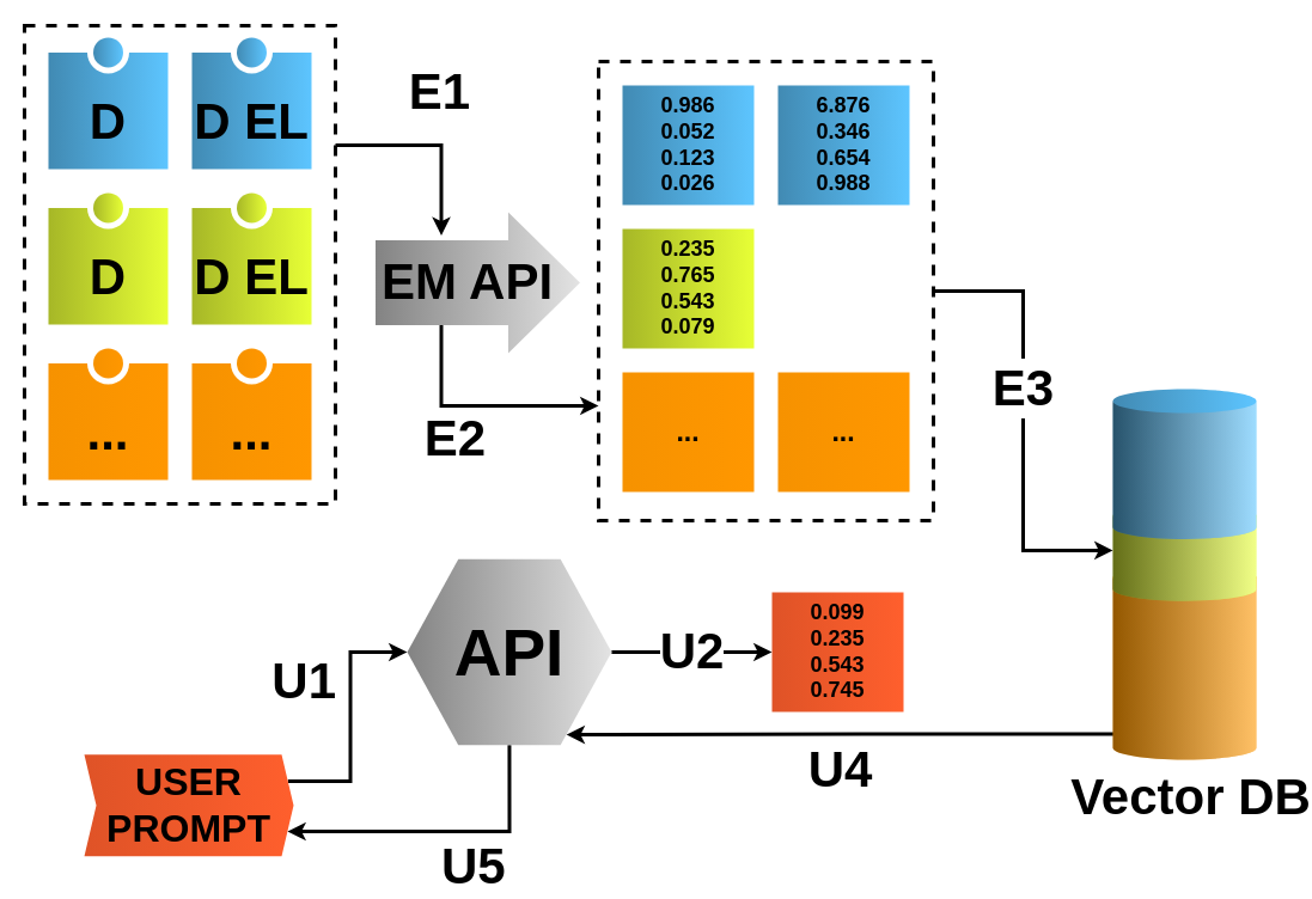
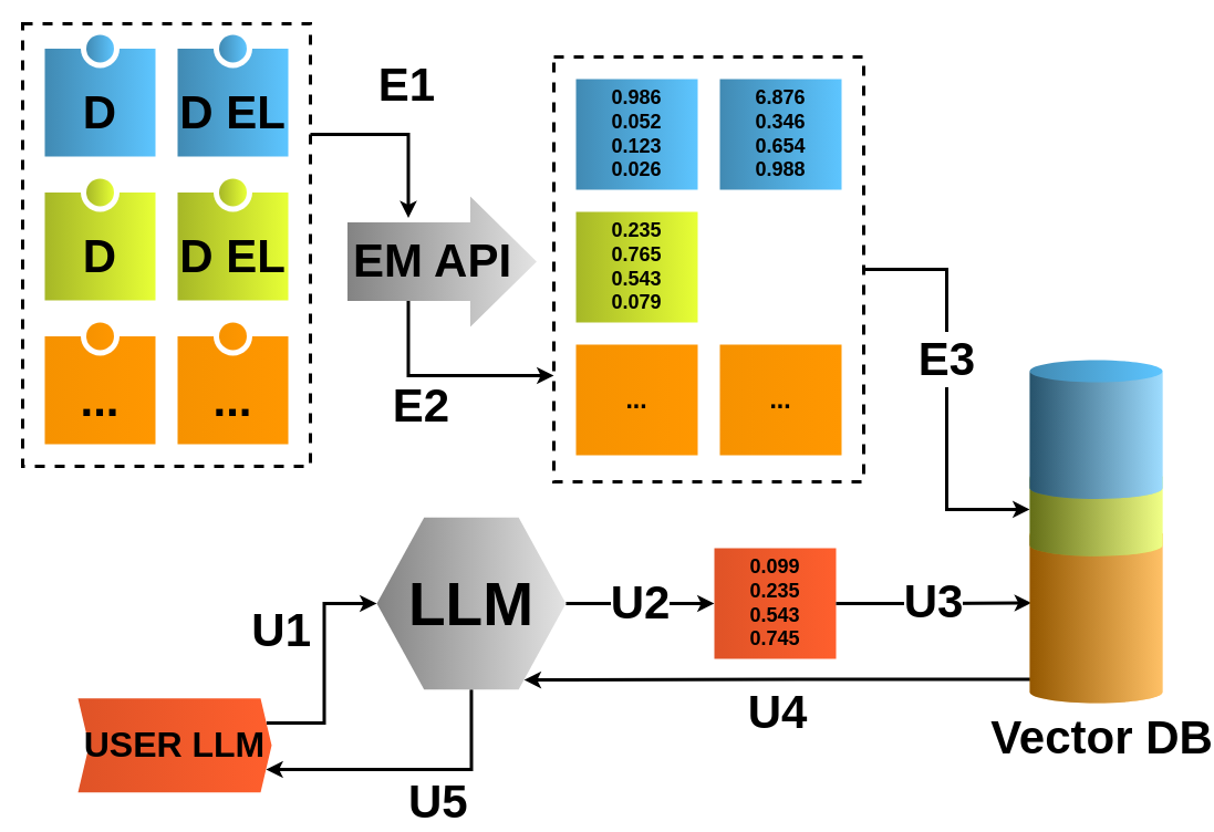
  <mxCell id="0" />
  <mxCell id="1" parent="0" />
  <mxCell id="2" value="" style="html=1;fillColor=none;strokeColor=#000000;shadow=0;fontSize=18;fontColor=#000000;align=center;fontStyle=1;whiteSpace=wrap;rounded=0;gradientColor=#1ABAFF;gradientDirection=east;strokeWidth=3;dashed=1;" parent="1" vertex="1"><mxGeometry x="500" y="51" width="280" height="384" as="geometry" /></mxCell>
  <mxCell id="3" value="" style="html=1;fillColor=none;strokeColor=#000000;shadow=0;fontSize=18;fontColor=#000000;align=center;fontStyle=1;whiteSpace=wrap;rounded=0;gradientColor=#1ABAFF;gradientDirection=east;strokeWidth=3;dashed=1;" parent="1" vertex="1"><mxGeometry x="20" y="20.95" width="260" height="400" as="geometry" /></mxCell>
  <mxCell id="4" value="E2" style="edgeStyle=orthogonalEdgeStyle;rounded=0;orthogonalLoop=1;jettySize=auto;html=1;entryX=0;entryY=0.75;entryDx=0;entryDy=0;exitX=0;exitY=0;exitDx=55;exitDy=78;strokeColor=#000000;fontColor=#000000;labelBackgroundColor=none;strokeWidth=3;fontSize=42;fontStyle=1;labelPosition=center;verticalLabelPosition=bottom;align=center;verticalAlign=top;exitPerimeter=0;" parent="1" source="29" target="2" edge="1"><mxGeometry x="-0.114" y="4" relative="1" as="geometry"><Array as="points"><mxPoint x="369" y="339" /></Array><mxPoint as="offset" /></mxGeometry></mxCell>
  <mxCell id="5" value="U2" style="edgeStyle=orthogonalEdgeStyle;rounded=0;orthogonalLoop=1;jettySize=auto;html=1;entryX=0;entryY=0.5;entryDx=0;entryDy=0;strokeColor=#000000;fontColor=#000000;labelBackgroundColor=#FFFFFF;strokeWidth=3;fontSize=42;fontStyle=1;spacing=0;" parent="1" source="7" target="20" edge="1"><mxGeometry relative="1" as="geometry" /></mxCell>
  <mxCell id="6" value="U5" style="edgeStyle=orthogonalEdgeStyle;rounded=0;orthogonalLoop=1;jettySize=auto;html=1;exitX=0.5;exitY=1;exitDx=0;exitDy=0;strokeWidth=3;strokeColor=#000000;fontColor=#000000;labelBackgroundColor=none;fontSize=42;fontStyle=1;spacing=0;labelPosition=right;verticalLabelPosition=bottom;align=left;verticalAlign=top;" parent="1" source="7" target="24" edge="1"><mxGeometry relative="1" as="geometry"><mxPoint x="450" y="705" as="targetPoint" /><Array as="points"><mxPoint x="426" y="695" /></Array></mxGeometry></mxCell>
- <mxCell id="7" value="API" style="shape=hexagon;strokeWidth=4;html=1;fillColor=#838383;strokeColor=none;shadow=0;fontSize=55;fontColor=#000000;align=center;fontStyle=1;whiteSpace=wrap;spacing=10;rounded=0;gradientColor=#E3E3E3;gradientDirection=east;" parent="1" vertex="1"><mxGeometry x="340" y="467.18" width="170.9" height="155.64" as="geometry" /></mxCell>
+ <mxCell id="7" value="LLM" style="shape=hexagon;strokeWidth=4;html=1;fillColor=#838383;strokeColor=none;shadow=0;fontSize=55;fontColor=#000000;align=center;fontStyle=1;whiteSpace=wrap;spacing=10;rounded=0;gradientColor=#E3E3E3;gradientDirection=east;" parent="1" vertex="1"><mxGeometry x="340" y="467.18" width="170.9" height="155.64" as="geometry" /></mxCell>
  <mxCell id="8" value="&lt;font style=&quot;font-size: 42px;&quot;&gt;D&lt;/font&gt;" style="verticalLabelPosition=middle;verticalAlign=middle;html=1;shape=mxgraph.infographic.numberedEntryVert;dy=25;strokeColor=none;fontSize=42;fontColor=#000000;align=center;labelPosition=center;spacingTop=32;fontStyle=1;whiteSpace=wrap;fillColor=#418AB3;gradientColor=#5DC5FF;gradientDirection=east;spacing=0;" parent="1" vertex="1"><mxGeometry x="40" y="30.95" width="100" height="110" as="geometry" /></mxCell>
  <mxCell id="9" value="..." style="verticalLabelPosition=middle;verticalAlign=middle;html=1;shape=mxgraph.infographic.numberedEntryVert;dy=25;strokeColor=none;fontSize=42;fontColor=#000000;align=center;labelPosition=center;spacingTop=32;fontStyle=1;whiteSpace=wrap;fillColor=#F69200;gradientColor=#FF9700;gradientDirection=east;spacing=0;" parent="1" vertex="1"><mxGeometry x="40" y="290.95" width="100" height="110" as="geometry" /></mxCell>
  <mxCell id="10" value="&lt;font style=&quot;font-size: 42px;&quot;&gt;D&amp;nbsp;EL&lt;br style=&quot;font-size: 42px;&quot;&gt;&lt;/font&gt;" style="verticalLabelPosition=middle;verticalAlign=middle;html=1;shape=mxgraph.infographic.numberedEntryVert;dy=25;strokeColor=none;fontSize=42;fontColor=#000000;align=center;labelPosition=center;spacingTop=32;fontStyle=1;whiteSpace=wrap;fillColor=#418AB3;gradientColor=#5DC5FF;gradientDirection=east;spacing=0;" parent="1" vertex="1"><mxGeometry x="160" y="30.95" width="100" height="110" as="geometry" /></mxCell>
  <mxCell id="11" value="..." style="verticalLabelPosition=middle;verticalAlign=middle;html=1;shape=mxgraph.infographic.numberedEntryVert;dy=25;strokeColor=none;fontSize=42;fontColor=#000000;align=center;labelPosition=center;spacingTop=32;fontStyle=1;whiteSpace=wrap;fillColor=#F69200;gradientColor=#FF9700;gradientDirection=east;spacing=0;" parent="1" vertex="1"><mxGeometry x="160" y="290.95" width="100" height="110" as="geometry" /></mxCell>
  <mxCell id="12" value="&lt;span style=&quot;background-color: initial; font-size: 18px;&quot;&gt;0.235&lt;/span&gt;&lt;br style=&quot;font-size: 18px;&quot;&gt;&lt;span style=&quot;background-color: initial; font-size: 18px;&quot;&gt;0.765&lt;/span&gt;&lt;br style=&quot;font-size: 18px;&quot;&gt;&lt;span style=&quot;background-color: initial; font-size: 18px;&quot;&gt;0.543&lt;/span&gt;&lt;br style=&quot;font-size: 18px;&quot;&gt;&lt;span style=&quot;background-color: initial; font-size: 18px;&quot;&gt;0.079&lt;/span&gt;" style="html=1;fillColor=#A6B727;strokeColor=none;shadow=0;fontSize=18;fontColor=#000000;align=center;fontStyle=1;whiteSpace=wrap;rounded=0;gradientColor=#E7FF36;gradientDirection=east;" parent="1" vertex="1"><mxGeometry x="520" y="191" width="110" height="100" as="geometry" /></mxCell>
  <mxCell id="13" value="0.986&lt;br style=&quot;font-size: 18px;&quot;&gt;0.052&lt;br style=&quot;font-size: 18px;&quot;&gt;0.123&lt;br style=&quot;font-size: 18px;&quot;&gt;0.026" style="html=1;fillColor=#418AB3;strokeColor=none;shadow=0;fontSize=18;fontColor=#000000;align=center;fontStyle=1;whiteSpace=wrap;rounded=0;gradientColor=#5DC5FF;gradientDirection=east;" parent="1" vertex="1"><mxGeometry x="520" y="71" width="110" height="100" as="geometry" /></mxCell>
  <mxCell id="14" value="&lt;span style=&quot;background-color: initial; font-size: 23px;&quot;&gt;...&lt;br style=&quot;font-size: 23px;&quot;&gt;&lt;/span&gt;" style="html=1;fillColor=#F69200;strokeColor=none;shadow=0;fontSize=23;fontColor=#000000;align=center;fontStyle=1;whiteSpace=wrap;rounded=0;gradientColor=#FF9700;gradientDirection=east;" parent="1" vertex="1"><mxGeometry x="520" y="311" width="110" height="100" as="geometry" /></mxCell>
  <mxCell id="15" value="E1" style="edgeStyle=orthogonalEdgeStyle;rounded=0;orthogonalLoop=1;jettySize=auto;html=1;labelPosition=center;verticalLabelPosition=top;align=center;verticalAlign=bottom;spacing=0;fontSize=42;entryX=0;entryY=0;entryDx=55;entryDy=19.5;exitX=1;exitY=0.25;exitDx=0;exitDy=0;strokeColor=#000000;fontColor=#000000;labelBackgroundColor=none;strokeWidth=3;fontStyle=1;entryPerimeter=0;" parent="1" source="3" target="29" edge="1"><mxGeometry x="0.079" y="13" relative="1" as="geometry"><mxPoint x="430" y="455" as="targetPoint" /><Array as="points"><mxPoint x="369" y="121" /></Array><mxPoint x="-1" y="-6" as="offset" /></mxGeometry></mxCell>
  <mxCell id="16" value="&lt;font style=&quot;font-size: 42px;&quot;&gt;D&amp;nbsp;EL&lt;br style=&quot;font-size: 42px;&quot;&gt;&lt;/font&gt;" style="verticalLabelPosition=middle;verticalAlign=middle;html=1;shape=mxgraph.infographic.numberedEntryVert;dy=25;strokeColor=none;fontSize=42;fontColor=#000000;align=center;labelPosition=center;spacingTop=32;fontStyle=1;whiteSpace=wrap;fillColor=#A6B727;gradientColor=#E7FF36;gradientDirection=east;spacing=0;" parent="1" vertex="1"><mxGeometry x="160" y="160.95" width="100" height="110" as="geometry" /></mxCell>
  <mxCell id="17" value="&lt;span style=&quot;background-color: initial; font-size: 18px;&quot;&gt;6.876&lt;/span&gt;&lt;br style=&quot;font-size: 18px;&quot;&gt;&lt;span style=&quot;background-color: initial; font-size: 18px;&quot;&gt;0.346&lt;/span&gt;&lt;br style=&quot;font-size: 18px;&quot;&gt;&lt;span style=&quot;background-color: initial; font-size: 18px;&quot;&gt;0.654&lt;/span&gt;&lt;br style=&quot;font-size: 18px;&quot;&gt;&lt;span style=&quot;background-color: initial; font-size: 18px;&quot;&gt;0.988&lt;/span&gt;" style="html=1;fillColor=#418AB3;strokeColor=none;shadow=0;fontSize=18;fontColor=#000000;align=center;fontStyle=1;whiteSpace=wrap;rounded=0;gradientColor=#5DC5FF;gradientDirection=east;" parent="1" vertex="1"><mxGeometry x="650" y="71" width="110" height="100" as="geometry" /></mxCell>
  <mxCell id="18" value="..." style="html=1;fillColor=#F69200;strokeColor=none;shadow=0;fontSize=23;fontColor=#000000;align=center;fontStyle=1;whiteSpace=wrap;rounded=0;gradientColor=#FF9700;gradientDirection=east;" parent="1" vertex="1"><mxGeometry x="650" y="311" width="110" height="100" as="geometry" /></mxCell>
  <mxCell id="19" value="D" style="verticalLabelPosition=middle;verticalAlign=middle;html=1;shape=mxgraph.infographic.numberedEntryVert;dy=25;strokeColor=none;fontSize=42;fontColor=#000000;align=center;labelPosition=center;spacingTop=32;fontStyle=1;whiteSpace=wrap;fillColor=#A6B727;gradientColor=#E7FF36;gradientDirection=east;spacing=0;" parent="1" vertex="1"><mxGeometry x="40" y="160.95" width="100" height="110" as="geometry" /></mxCell>
  <mxCell id="20" value="&lt;span style=&quot;background-color: initial; font-size: 18px;&quot;&gt;0.099&lt;/span&gt;&lt;br style=&quot;font-size: 18px;&quot;&gt;&lt;span style=&quot;background-color: initial; font-size: 18px;&quot;&gt;0.235&lt;/span&gt;&lt;br style=&quot;font-size: 18px;&quot;&gt;&lt;span style=&quot;background-color: initial; font-size: 18px;&quot;&gt;0.543&lt;/span&gt;&lt;br style=&quot;font-size: 18px;&quot;&gt;&lt;span style=&quot;background-color: initial; font-size: 18px;&quot;&gt;0.745&lt;/span&gt;" style="html=1;fillColor=#DF5327;strokeColor=none;shadow=0;fontSize=18;align=center;fontStyle=1;whiteSpace=wrap;rounded=0;gradientColor=#FF5F2D;gradientDirection=east;fontColor=#000000;" parent="1" vertex="1"><mxGeometry x="645" y="495" width="110" height="100" as="geometry" /></mxCell>
+ <mxCell id="21" value="U3" style="edgeStyle=orthogonalEdgeStyle;rounded=0;orthogonalLoop=1;jettySize=auto;html=1;entryX=0.013;entryY=0.442;entryDx=0;entryDy=0;entryPerimeter=0;strokeColor=#000000;fontColor=#000000;labelBackgroundColor=#FFFFFF;strokeWidth=3;fontSize=42;fontStyle=1;spacing=0;" parent="1" source="20" target="26" edge="1"><mxGeometry relative="1" as="geometry" /></mxCell>
  <mxCell id="22" value="E3" style="edgeStyle=orthogonalEdgeStyle;rounded=0;orthogonalLoop=1;jettySize=auto;html=1;entryX=0;entryY=0;entryDx=0;entryDy=39.024;entryPerimeter=0;horizontal=1;fontSize=42;fontStyle=1;spacingTop=-52;exitX=1;exitY=0.5;exitDx=0;exitDy=0;strokeColor=#000000;fontColor=#000000;labelBackgroundColor=#FFFFFF;strokeWidth=3;labelPosition=center;verticalLabelPosition=top;align=center;verticalAlign=bottom;" parent="1" source="2" target="27" edge="1"><mxGeometry x="0.005" relative="1" as="geometry"><mxPoint as="offset" /></mxGeometry></mxCell>
  <mxCell id="23" value="U1" style="edgeStyle=orthogonalEdgeStyle;rounded=0;orthogonalLoop=1;jettySize=auto;html=1;entryX=0;entryY=0.5;entryDx=0;entryDy=0;exitX=1;exitY=0.25;exitDx=0;exitDy=0;strokeWidth=3;strokeColor=#000000;fontColor=#000000;labelBackgroundColor=none;fontSize=42;fontStyle=1;spacing=0;labelPosition=left;verticalLabelPosition=top;align=right;verticalAlign=bottom;" parent="1" source="24" target="7" edge="1"><mxGeometry x="0.061" y="13" relative="1" as="geometry"><mxPoint as="offset" /></mxGeometry></mxCell>
- <mxCell id="24" value="USER PROMPT" style="shape=step;perimeter=stepPerimeter;whiteSpace=wrap;html=1;fixedSize=1;size=10;direction=east;fillColor=#DF5327;strokeColor=none;rounded=0;gradientColor=#FF5F2D;gradientDirection=east;fontColor=#000000;fontStyle=1;fontSize=32;" parent="1" vertex="1"><mxGeometry x="70" y="630.64" width="175" height="85" as="geometry" /></mxCell>
+ <mxCell id="24" value="USER LLM" style="shape=step;perimeter=stepPerimeter;whiteSpace=wrap;html=1;fixedSize=1;size=10;direction=east;fillColor=#DF5327;strokeColor=none;rounded=0;gradientColor=#FF5F2D;gradientDirection=east;fontColor=#000000;fontStyle=1;fontSize=32;" parent="1" vertex="1"><mxGeometry x="70" y="630.64" width="175" height="85" as="geometry" /></mxCell>
  <mxCell id="25" value="U4" style="edgeStyle=orthogonalEdgeStyle;rounded=0;orthogonalLoop=1;jettySize=auto;html=1;fontColor=#000000;labelBackgroundColor=none;fontSize=42;strokeWidth=3;strokeColor=#000000;fontStyle=1;spacing=0;labelPosition=center;verticalLabelPosition=bottom;align=center;verticalAlign=top;exitX=0.012;exitY=0.867;exitDx=0;exitDy=0;exitPerimeter=0;entryX=0.779;entryY=0.944;entryDx=0;entryDy=0;entryPerimeter=0;" parent="1" source="26" target="7" edge="1"><mxGeometry relative="1" as="geometry"><mxPoint x="750" y="715" as="sourcePoint" /><mxPoint x="530" y="695" as="targetPoint" /></mxGeometry></mxCell>
  <mxCell id="26" value="Vector DB" style="verticalLabelPosition=bottom;verticalAlign=top;html=1;shape=mxgraph.infographic.cylinder;fillColor=#F69200;strokeColor=none;shadow=0;align=center;labelPosition=center;spacingLeft=10;fontStyle=1;fontColor=#000000;fontSize=42;gradientColor=#FF9700;gradientDirection=east;" parent="1" vertex="1"><mxGeometry x="930" y="472.619" width="120" height="162.381" as="geometry" /></mxCell>
  <mxCell id="27" value="" style="verticalLabelPosition=middle;verticalAlign=middle;html=1;shape=mxgraph.infographic.cylinder;fillColor=#A6B727;strokeColor=none;shadow=0;align=left;labelPosition=right;spacingLeft=10;fontStyle=1;fontColor=#F2931E;fontSize=25;gradientColor=#E7FF36;gradientDirection=east;" parent="1" vertex="1"><mxGeometry x="930" y="420.952" width="120" height="81.19" as="geometry" /></mxCell>
  <mxCell id="28" value="" style="verticalLabelPosition=middle;verticalAlign=middle;html=1;shape=mxgraph.infographic.cylinder;fillColor=#418AB3;strokeColor=none;shadow=0;align=left;labelPosition=right;spacingLeft=10;fontStyle=1;fontColor=#10739E;fontSize=25;gradientColor=#5DC5FF;gradientDirection=east;" parent="1" vertex="1"><mxGeometry x="930" y="325" width="120" height="125.476" as="geometry" /></mxCell>
  <mxCell id="29" value="&lt;font color=&quot;#000000&quot; style=&quot;font-size: 42px;&quot;&gt;EM API&lt;/font&gt;" style="shadow=0;dashed=0;align=left;verticalAlign=middle;shape=mxgraph.arrows2.arrow;dy=0.4;dx=60;direction=north;notch=0;strokeColor=none;strokeWidth=6;fillColor=#838383;fontSize=42;labelPosition=center;verticalLabelPosition=middle;fontStyle=1;gradientColor=#e3e3e3;rotation=90;html=1;horizontal=0;gradientDirection=east;spacingLeft=3;" parent="1" vertex="1"><mxGeometry x="340" y="150.53" width="117.98" height="170.95" as="geometry" /></mxCell>
